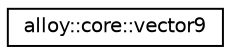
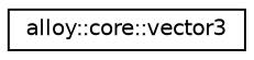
  digraph {
    rankdir=LR
-   n1 [color=black fillcolor=white fontname=Helvetica fontsize=10 height=0.2 label="alloy::core::vector9" shape=record style=filled width=0.4]
+   n1 [color=black fillcolor=white fontname=Helvetica fontsize=10 height=0.2 label="alloy::core::vector3" shape=record style=filled width=0.4]
  }
